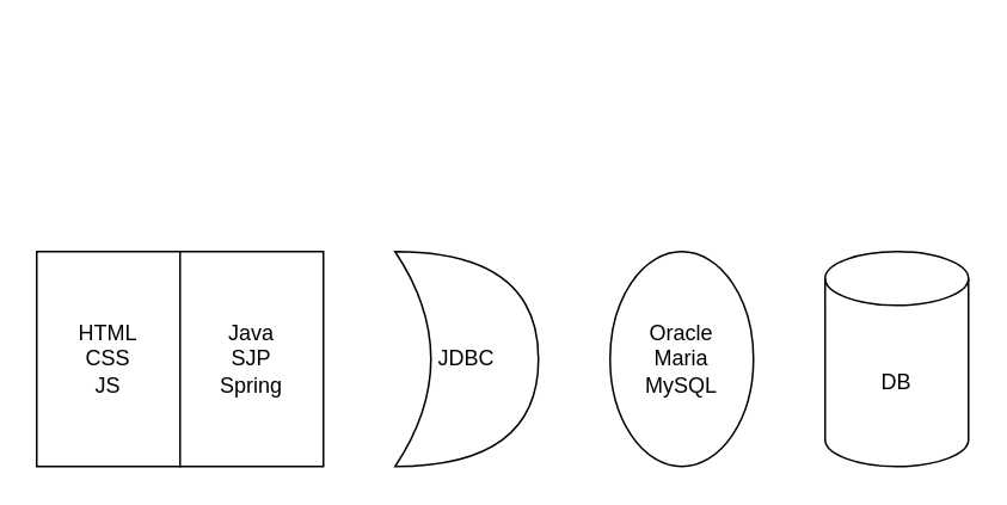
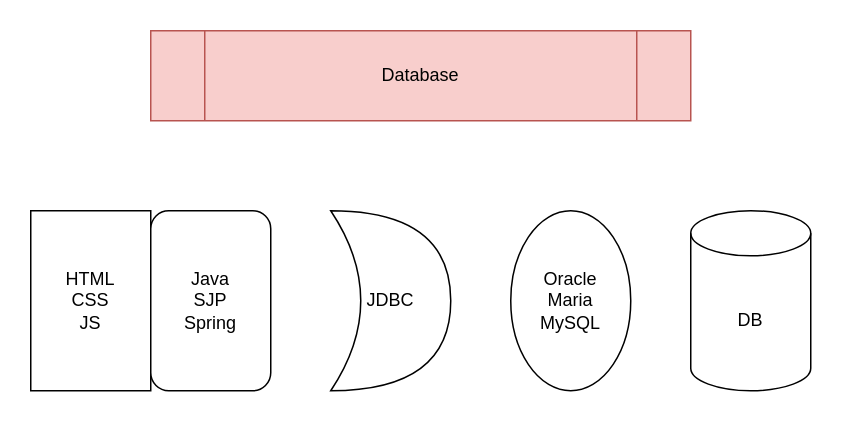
  <mxCell id="0" />
  <mxCell id="1" parent="0" />
+ <mxCell id="2" value="Database" style="shape=process;whiteSpace=wrap;html=1;backgroundOutline=1;fillColor=#f8cecc;strokeColor=#b85450;" vertex="1" parent="1"><mxGeometry x="100" y="20" width="360" height="60" as="geometry" /></mxCell>
  <mxCell id="3" value="DB" style="shape=cylinder3;whiteSpace=wrap;html=1;boundedLbl=1;backgroundOutline=1;size=15;" vertex="1" parent="1"><mxGeometry x="460" y="140" width="80" height="120" as="geometry" /></mxCell>
  <mxCell id="4" value="Oracle&lt;br&gt;Maria&lt;br&gt;MySQL" style="ellipse;whiteSpace=wrap;html=1;" vertex="1" parent="1"><mxGeometry x="340" y="140" width="80" height="120" as="geometry" /></mxCell>
  <mxCell id="5" value="JDBC" style="shape=xor;whiteSpace=wrap;html=1;" vertex="1" parent="1"><mxGeometry x="220" y="140" width="80" height="120" as="geometry" /></mxCell>
  <mxCell id="6" value="HTML&lt;br&gt;CSS&lt;br&gt;JS" style="rounded=0;whiteSpace=wrap;html=1;" vertex="1" parent="1"><mxGeometry x="20" y="140" width="80" height="120" as="geometry" /></mxCell>
- <mxCell id="7" value="Java&lt;br&gt;SJP&lt;br&gt;Spring" style="rounded=0;whiteSpace=wrap;html=1;" vertex="1" parent="1"><mxGeometry x="100" y="140" width="80" height="120" as="geometry" /></mxCell>
+ <mxCell id="7" value="Java&lt;br&gt;SJP&lt;br&gt;Spring" style="whiteSpace=wrap;html=1;rounded=1;" vertex="1" parent="1"><mxGeometry x="100" y="140" width="80" height="120" as="geometry" /></mxCell>
